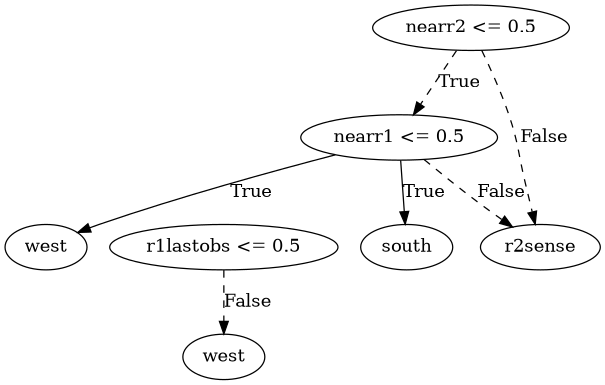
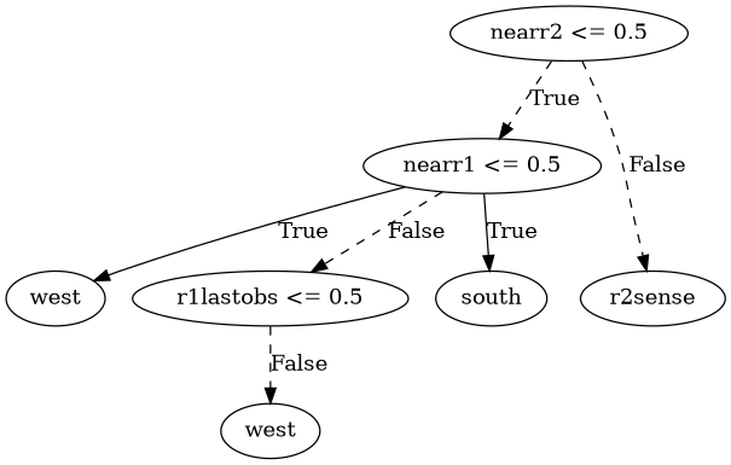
  digraph {
    edge [style=dashed]
    n1 [label="nearr2 <= 0.5"]
    n2 [label="nearr1 <= 0.5"]
    n3 [label=r2sense]
    n4 [label=west]
    n5 [label="r1lastobs <= 0.5"]
    n6 [label=south]
    n7 [label=west]
    n1 -> n2 [label=True]
    n1 -> n3 [label=False]
    n2 -> n4 [label=True style=""]
-   n2 -> n3 [label=False]
+   n2 -> n5 [label=False]
    n2 -> n6 [label=True style=""]
    n5 -> n7 [label=False]
  }
